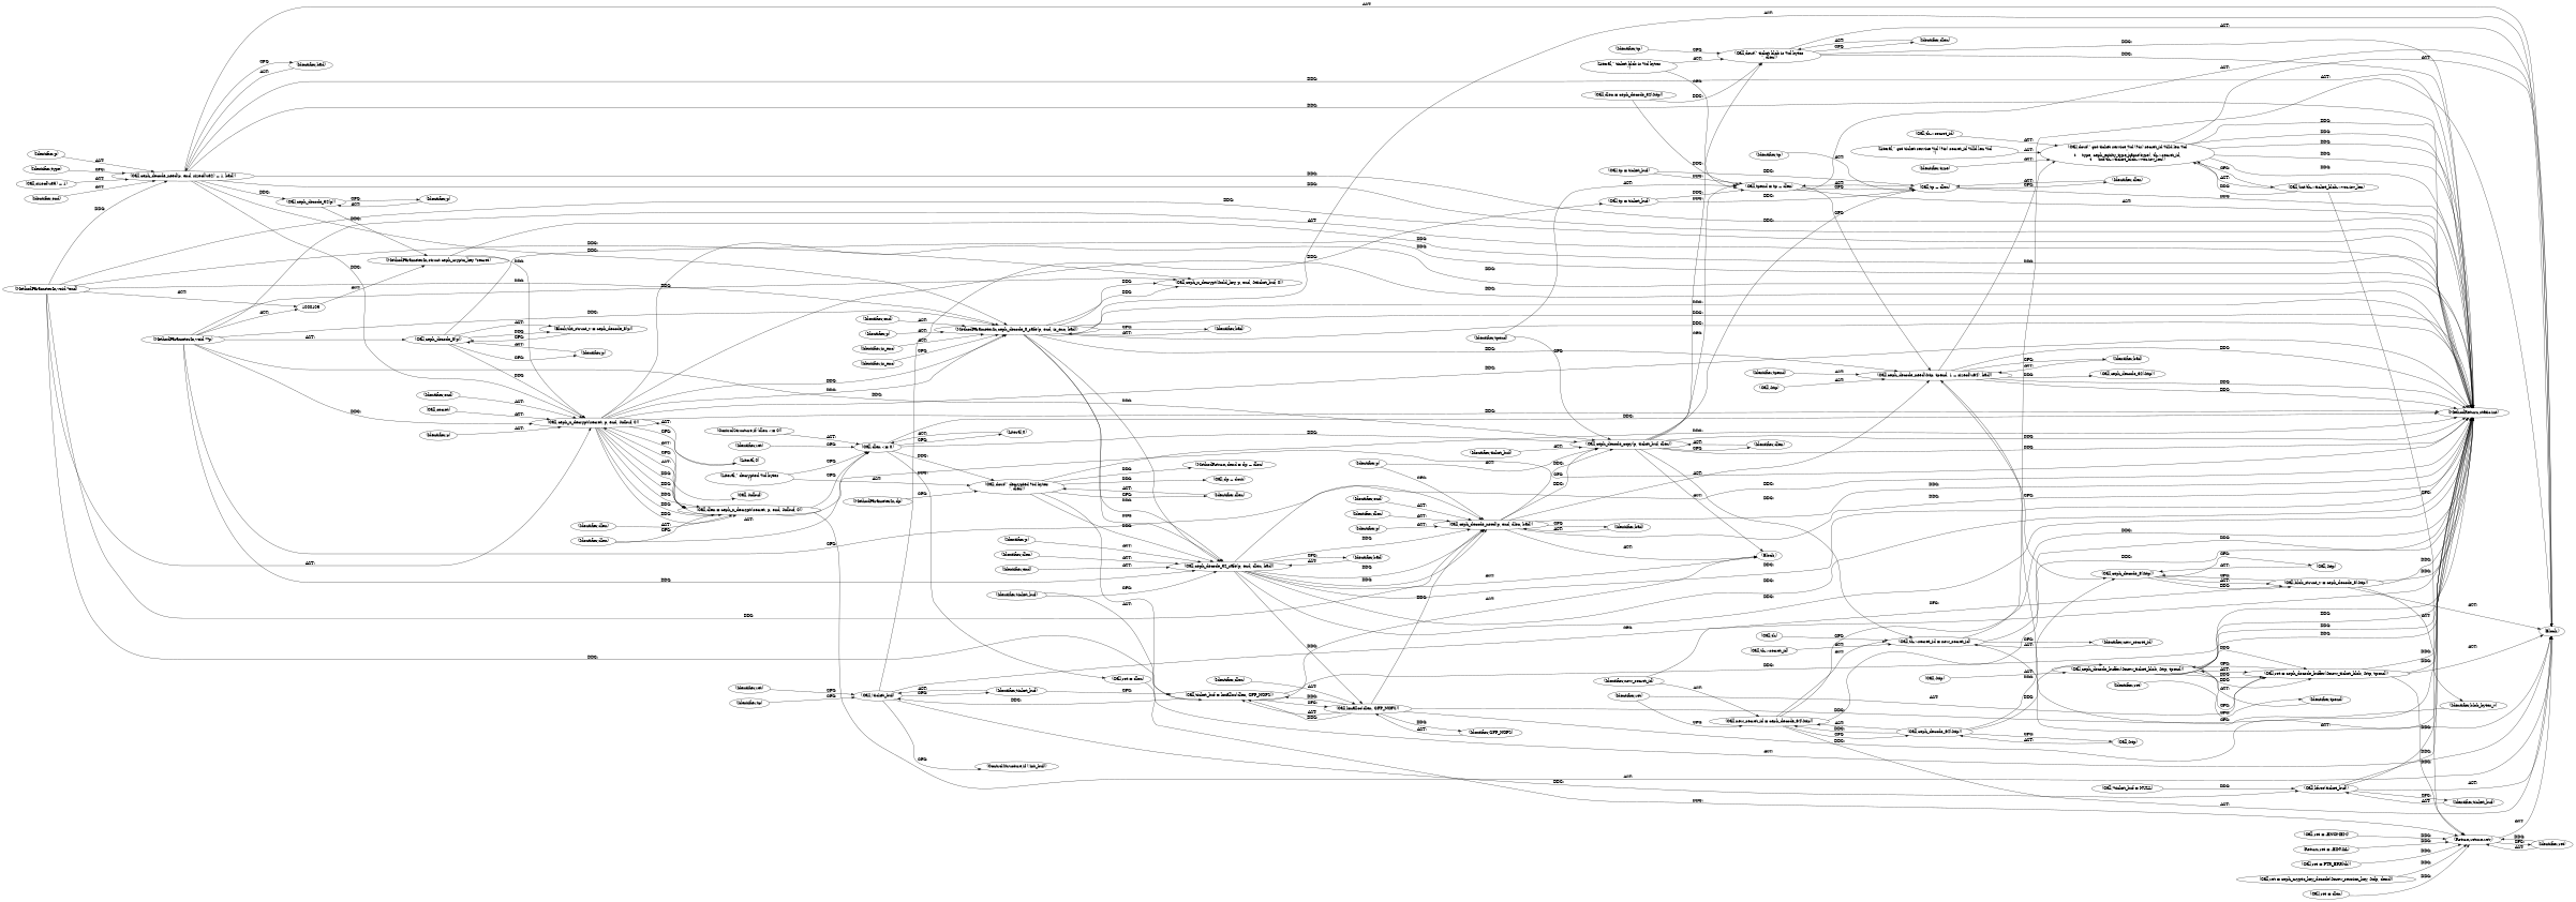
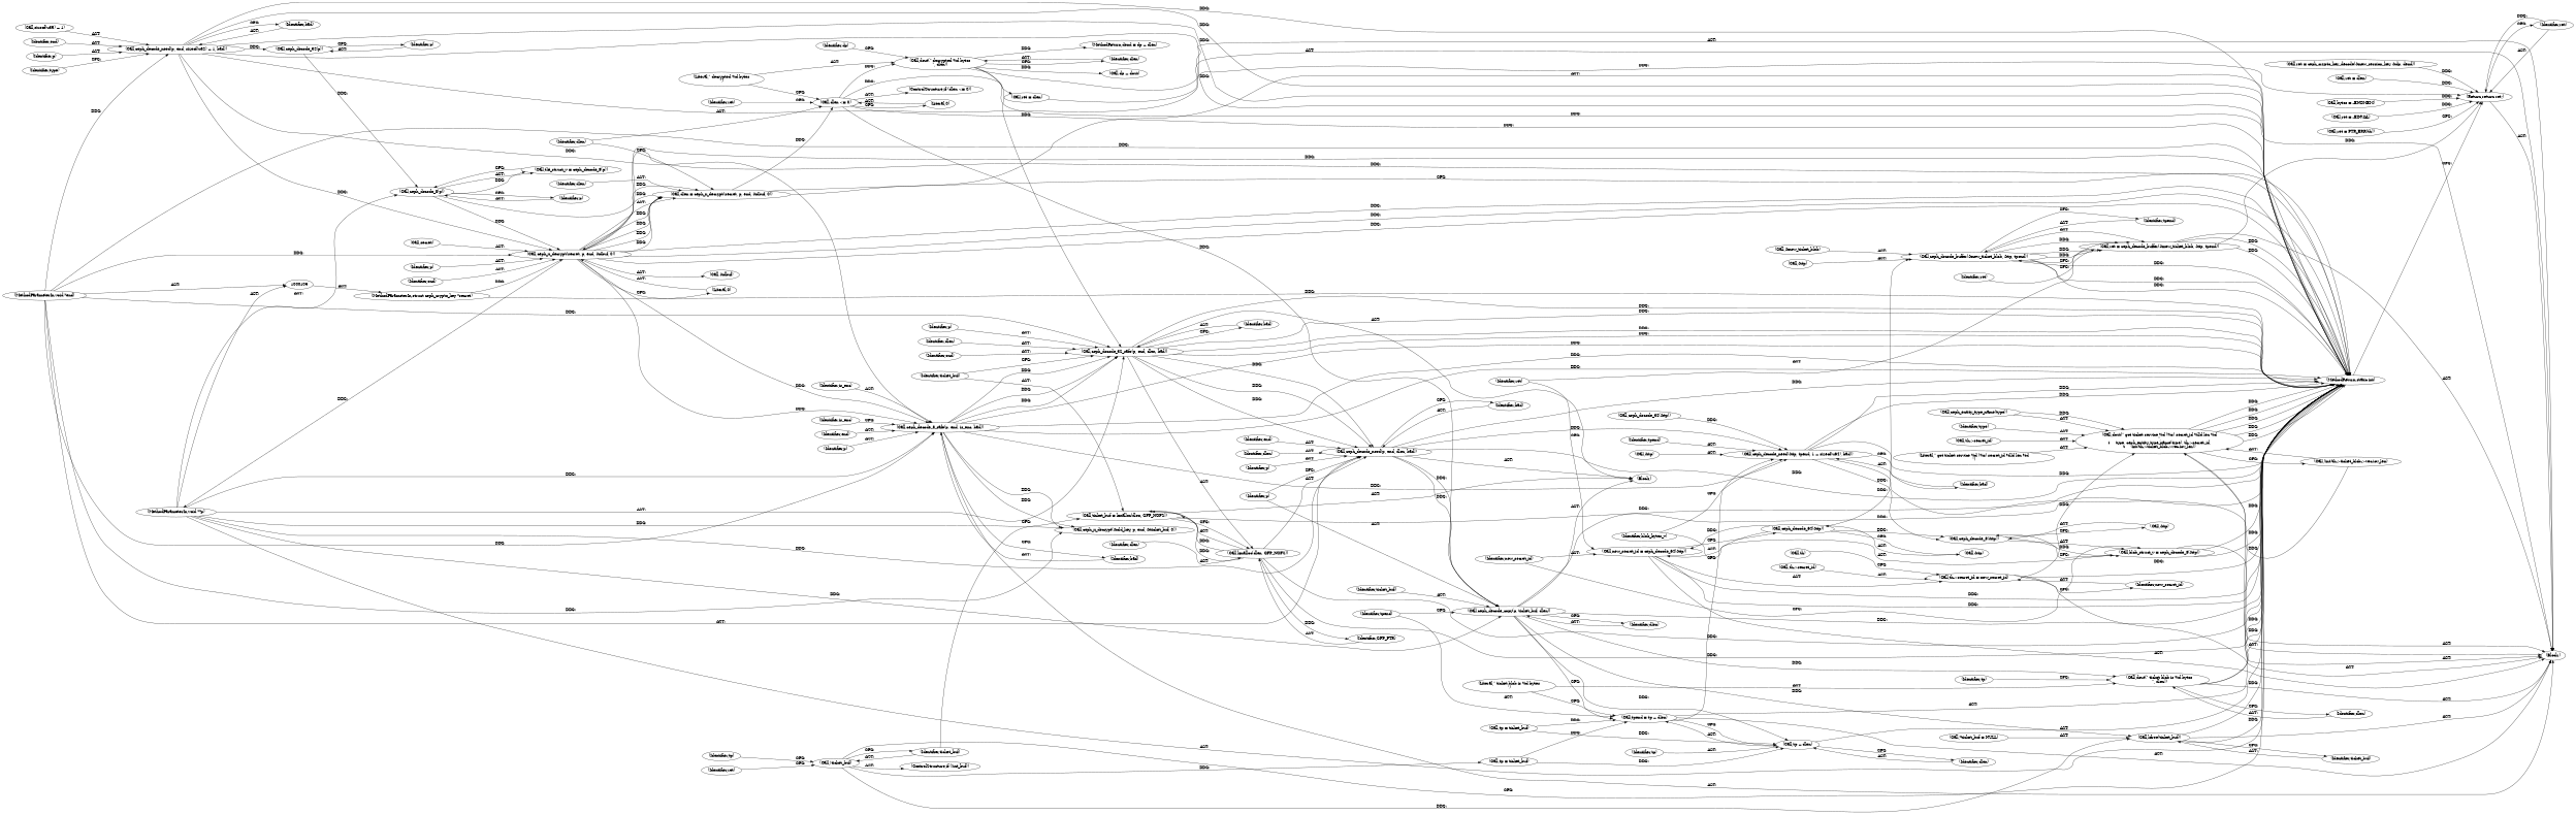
  digraph {
    rankdir=LR
    n1 [label="(Call,ceph_decode_copy(p, ticket_buf, dlen))"]
    n2 [label="(Call,tpend = tp + dlen)"]
    n3 [label="(Call,tp + dlen)"]
    n4 [label="(Call,dout(\" ticket blob is %d bytes\n\", dlen))"]
    n5 [label="(Call,kfree(ticket_buf))"]
    n6 [label="(Block,)"]
    n7 [label="(Identifier,dlen)"]
    n8 [label="(MethodReturn,static int)"]
    n9 [label="(Call,ceph_decode_need(&tp, tpend, 1 + sizeof(u64), bad))"]
    n10 [label="(Block,)"]
    n11 [label="(Identifier,dlen)"]
    n12 [label="(Identifier,dlen)"]
    n13 [label="(Identifier,ticket_buf)"]
    n14 [label="(Return,return ret;)"]
    n15 [label="(Call,ceph_decode_need(p, end, dlen, bad))"]
    n16 [label="(Identifier,bad)"]
    n17 [label="(Call,ceph_decode_8(&tp))"]
    n18 [label="(Identifier,bad)"]
    n19 [label="(Call,ceph_decode_32_safe(p, end, dlen, bad))"]
    n20 [label="(Call,kmalloc(dlen, GFP_NOFS))"]
    n21 [label="(Identifier,bad)"]
    n22 [label="(Call,ticket_buf = kmalloc(dlen, GFP_NOFS))"]
-   n23 [label="(Identifier,GFP_NOFS)"]
-   n24 [label="(MethodParameterIn,ceph_decode_8_safe(p, end, is_enc, bad))"]
+   n23 [label="(Identifier,GFP_PTR)"]
+   n24 [label="(Call,ceph_decode_8_safe(p, end, is_enc, bad))"]
    n25 [label="(Identifier,bad)"]
    n26 [label="(Call,ceph_x_decrypt(&old_key, p, end, &ticket_buf, 0))"]
    n27 [label="(Call,ceph_x_decrypt(secret, p, end, &dbuf, 0))"]
    n28 [label="(Call,dlen = ceph_x_decrypt(secret, p, end, &dbuf, 0))"]
    n29 [label="(Literal,0)"]
    n30 [label="(Call,&dbuf)"]
    n31 [label="(Call,dlen <= 0)"]
    n32 [label="(MethodParameterIn,struct ceph_crypto_key *secret)"]
    1000105
    n34 [label="(Call,ceph_decode_8(p))"]
-   n35 [label="(Block,tkt_struct_v = ceph_decode_8(p))"]
+   n35 [label="(Call,tkt_struct_v = ceph_decode_8(p))"]
    n36 [label="(Identifier,p)"]
    n37 [label="(Call,ceph_decode_32(p))"]
    n38 [label="(Identifier,p)"]
    n39 [label="(Call,ceph_decode_need(p, end, sizeof(u32) + 1, bad))"]
    n40 [label="(Identifier,bad)"]
    n41 [label="(MethodParameterIn,void **p)"]
    n42 [label="(MethodParameterIn,void *end)"]
    n43 [label="(Call,dout(\" decrypted %d bytes\n\", dlen))"]
    n44 [label="(Identifier,dlen)"]
    n45 [label="(MethodReturn,dend = dp + dlen)"]
    n46 [label="(Call,dp + dout)"]
    n47 [label="(ControlStructure,if (dlen <= 0))"]
    n48 [label="(Call,ret = dlen)"]
    n49 [label="(Literal,0)"]
    n50 [label="(Call,!ticket_buf)"]
    n51 [label="(Identifier,ticket_buf)"]
    n52 [label="(ControlStructure,if (!int_buf))"]
    n53 [label="(Call,tp = ticket_buf)"]
    n54 [label="(Call,blob_struct_v = ceph_decode_8(&tp))"]
    n55 [label="(Call,&tp)"]
    n56 [label="(Call,ceph_decode_buffer(&new_ticket_blob, &tp, tpend))"]
    n57 [label="(Call,ret = ceph_decode_buffer(&new_ticket_blob, &tp, tpend))"]
    n58 [label="(Identifier,tpend)"]
    n59 [label="(Call,ceph_decode_64(&tp))"]
    n60 [label="(Call,new_secret_id = ceph_decode_64(&tp))"]
    n61 [label="(Call,&tp)"]
    n62 [label="(Call,th->secret_id = new_secret_id)"]
    n63 [label="(Call,dout(\" got ticket service %d (%s) secret_id %lld len %d\n\",\n\t     type, ceph_entity_type_name(type), th->secret_id,\n\t     (int)th->ticket_blob->vec.iov_len))"]
    n64 [label="(Identifier,new_secret_id)"]
    n65 [label="(Call,(int)th->ticket_blob->vec.iov_len)"]
    n66 [label="(Identifier,ret)"]
    n67 [label="(Identifier,end)"]
    n68 [label="(Identifier,ret)"]
+   n69 [label="(Call,&new_ticket_blob)"]
    n70 [label="(Identifier,blob_bytes_v)"]
    n71 [label="(Call,tp = ticket_buf)"]
    n72 [label="(Call,secret)"]
    n73 [label="(Call,&tp)"]
    n74 [label="(Call,ceph_decode_32(&tp))"]
    n75 [label="(Identifier,type)"]
    n76 [label="(Identifier,p)"]
-   n77 [label="(Call,dlen = ceph_decode_32(&tp))"]
-   n78 [label="(MethodParameterIn,dp)"]
+   n78 [label="(Identifier,dp)"]
    n79 [label="(Call,th)"]
    n80 [label="(Identifier,end)"]
    n81 [label="(Call,ret = PTR_ERR(th))"]
    n82 [label="(Call,ret = ceph_crypto_key_decode(&new_session_key, &dp, dend))"]
    n83 [label="(Identifier,tpend)"]
    n84 [label="(Call,&tp)"]
    n85 [label="(Identifier,type)"]
    n86 [label="(Identifier,tpend)"]
    n87 [label="(Call,sizeof(u35) + 1)"]
    n88 [label="(Identifier,dlen)"]
    n89 [label="(Identifier,ret)"]
    n90 [label="(Literal,\" ticket blob is %d bytes\n\")"]
    n91 [label="(Identifier,ret)"]
    n92 [label="(Call,*ticket_buf = NULL)"]
    n93 [label="(Identifier,new_secret_id)"]
    n94 [label="(Identifier,tp)"]
    n95 [label="(Identifier,p)"]
    n96 [label="(Identifier,p)"]
    n97 [label="(Call,th->secret_id)"]
    n98 [label="(Call,ret = dlen)"]
-   n99 [label="(Call,ret = -ENOMEM)"]
+   n99 [label="(Call,bytes = -ENOMEM)"]
    n100 [label="(Identifier,p)"]
    n101 [label="(Identifier,ticket_buf)"]
    n102 [label="(Identifier,dlen)"]
    n103 [label="(Identifier,tp)"]
    n104 [label="(Identifier,tp)"]
    n105 [label="(Identifier,dlen)"]
    n106 [label="(Identifier,dlen)"]
    n107 [label="(Literal,\" decrypted %d bytes\n\")"]
    n108 [label="(Identifier,end)"]
+   n109 [label="(Call,ceph_entity_type_name(type))"]
    n110 [label="(Identifier,end)"]
    n111 [label="(Identifier,end)"]
    n112 [label="(Identifier,ticket_buf)"]
    n113 [label="(Identifier,p)"]
    n114 [label="(Identifier,is_enc)"]
    n115 [label="(Literal,\" got ticket service %d (%s) secret_id %lld len %d\n\")"]
    n116 [label="(Identifier,is_enc)"]
    n117 [label="(Identifier,dlen)"]
    n118 [label="(Identifier,p)"]
-   n119 [label="(Return,ret = -EINVAL)"]
+   n119 [label="(Call,ret = -EINVAL)"]
    n120 [label="(Identifier,ret)"]
    n121 [label="(Call,th->secret_id)"]
    n1 -> n2 [label="CFG: "]
    n1 -> n3 [label="DDG: "]
    n1 -> n4 [label="DDG: "]
-   n1 -> n62 [label="DDG: "]
+   n1 -> n5 [label="DDG: "]
    n1 -> n6 [label="AST: "]
    n1 -> n7 [label="CFG: "]
    n1 -> n8 [label="DDG: "]
    n1 -> n8 [label="DDG: "]
    n2 -> n3 [label="CFG: "]
    n2 -> n8 [label="AST: "]
    n2 -> n9 [label="CFG: "]
    n2 -> n10 [label="AST: "]
    n3 -> n2 [label="AST: "]
-   n3 -> n8 [label="DDG: "]
+   n3 -> n8 [label="AST: "]
    n3 -> n11 [label="CFG: "]
    n4 -> n8 [label="DDG: "]
    n4 -> n8 [label="DDG: "]
    n4 -> n10 [label="AST: "]
    n4 -> n12 [label="CFG: "]
    n5 -> n8 [label="DDG: "]
    n5 -> n8 [label="DDG: "]
    n5 -> n10 [label="AST: "]
    n5 -> n13 [label="CFG: "]
    n7 -> n1 [label="AST: "]
-   n65 -> n14 [label="CFG: "]
+   n8 -> n14 [label="CFG: "]
    n9 -> n8 [label="DDG: "]
    n9 -> n8 [label="DDG: "]
    n9 -> n8 [label="DDG: "]
    n9 -> n10 [label="AST: "]
-   n9 -> n17 [label="CFG: "]
+   n9 -> n17 [label="DDG: "]
    n9 -> n18 [label="CFG: "]
    n11 -> n3 [label="AST: "]
    n12 -> n4 [label="AST: "]
    n13 -> n5 [label="AST: "]
    n14 -> n10 [label="AST: "]
    n14 -> n66 [label="CFG: "]
    n15 -> n1 [label="DDG: "]
    n15 -> n1 [label="DDG: "]
    n15 -> n6 [label="AST: "]
    n15 -> n8 [label="DDG: "]
    n15 -> n8 [label="DDG: "]
-   n15 -> n9 [label="AST: "]
+   n15 -> n9 [label="DDG: "]
    n15 -> n16 [label="CFG: "]
    n16 -> n15 [label="AST: "]
    n17 -> n54 [label="AST: "]
    n17 -> n54 [label="DDG: "]
    n17 -> n55 [label="CFG: "]
    n18 -> n9 [label="AST: "]
    n19 -> n6 [label="AST: "]
    n19 -> n8 [label="DDG: "]
    n19 -> n8 [label="DDG: "]
    n19 -> n8 [label="DDG: "]
    n19 -> n8 [label="DDG: "]
    n19 -> n15 [label="DDG: "]
    n19 -> n15 [label="DDG: "]
    n19 -> n15 [label="DDG: "]
-   n19 -> n20 [label="DDG: "]
+   n19 -> n20 [label="AST: "]
    n19 -> n21 [label="CFG: "]
    n20 -> n8 [label="DDG: "]
    n20 -> n8 [label="DDG: "]
-   n20 -> n15 [label="DDG: "]
+   n20 -> n15 [label="AST: "]
    n20 -> n22 [label="AST: "]
    n20 -> n22 [label="DDG: "]
    n20 -> n22 [label="DDG: "]
    n20 -> n23 [label="DDG: "]
    n21 -> n19 [label="AST: "]
    n22 -> n6 [label="AST: "]
    n22 -> n8 [label="DDG: "]
    n22 -> n20 [label="CFG: "]
-   n22 -> n50 [label="DDG: "]
    n23 -> n20 [label="AST: "]
    n24 -> n8 [label="DDG: "]
    n24 -> n8 [label="DDG: "]
    n24 -> n8 [label="DDG: "]
    n24 -> n9 [label="DDG: "]
    n24 -> n10 [label="AST: "]
    n24 -> n19 [label="DDG: "]
    n24 -> n19 [label="DDG: "]
    n24 -> n19 [label="DDG: "]
    n24 -> n25 [label="CFG: "]
    n24 -> n26 [label="DDG: "]
    n24 -> n26 [label="DDG: "]
    n25 -> n24 [label="AST: "]
    n27 -> n8 [label="DDG: "]
    n27 -> n8 [label="DDG: "]
    n27 -> n8 [label="DDG: "]
    n27 -> n8 [label="DDG: "]
    n27 -> n24 [label="DDG: "]
    n27 -> n24 [label="DDG: "]
    n27 -> n28 [label="AST: "]
    n27 -> n28 [label="DDG: "]
    n27 -> n28 [label="DDG: "]
    n27 -> n28 [label="DDG: "]
    n27 -> n28 [label="DDG: "]
    n27 -> n28 [label="DDG: "]
    n27 -> n29 [label="CFG: "]
    n27 -> n30 [label="AST: "]
    n28 -> n8 [label="CFG: "]
    n28 -> n10 [label="AST: "]
-   n28 -> n27 [label="CFG: "]
-   n28 -> n31 [label="CFG: "]
+   n28 -> n27 [label="DDG: "]
+   n28 -> n31 [label="DDG: "]
    n29 -> n27 [label="AST: "]
    n31 -> n1 [label="DDG: "]
    n31 -> n8 [label="DDG: "]
    n31 -> n43 [label="DDG: "]
-   n47 -> n31 [label="AST: "]
+   n31 -> n47 [label="AST: "]
    n31 -> n48 [label="DDG: "]
    n31 -> n49 [label="CFG: "]
    n32 -> n8 [label="DDG: "]
    n32 -> n27 [label="DDG: "]
    1000105 -> n32 [label="AST: "]
    n34 -> n8 [label="DDG: "]
    n34 -> n27 [label="DDG: "]
    n34 -> n35 [label="AST: "]
    n34 -> n35 [label="DDG: "]
    n34 -> n36 [label="CFG: "]
    n35 -> n34 [label="CFG: "]
    n36 -> n34 [label="AST: "]
-   n37 -> n32 [label="DDG: "]
+   n37 -> n34 [label="DDG: "]
    n37 -> n38 [label="CFG: "]
    n38 -> n37 [label="AST: "]
    n39 -> n8 [label="DDG: "]
    n39 -> n8 [label="DDG: "]
    n39 -> n8 [label="DDG: "]
    n39 -> n8 [label="DDG: "]
    n39 -> n10 [label="AST: "]
    n39 -> n24 [label="DDG: "]
    n39 -> n27 [label="DDG: "]
    n39 -> n37 [label="DDG: "]
    n39 -> n40 [label="CFG: "]
    n40 -> n39 [label="AST: "]
    n41 -> n1 [label="DDG: "]
    n41 -> n8 [label="AST: "]
-   n41 -> n15 [label="CFG: "]
-   n41 -> n19 [label="DDG: "]
+   n41 -> n15 [label="DDG: "]
+   n41 -> n19 [label="AST: "]
    n41 -> n24 [label="DDG: "]
    n41 -> n26 [label="DDG: "]
-   n41 -> n27 [label="DDG: "]
+   n27 -> n41 [label="DDG: "]
    n41 -> 1000105 [label="AST: "]
    n41 -> n34 [label="AST: "]
    n42 -> n8 [label="DDG: "]
-   n42 -> n15 [label="DDG: "]
-   n42 -> n22 [label="DDG: "]
+   n42 -> n15 [label="AST: "]
+   n42 -> n19 [label="DDG: "]
    n42 -> n24 [label="DDG: "]
    n42 -> n26 [label="DDG: "]
-   n42 -> n27 [label="AST: "]
+   n42 -> n27 [label="DDG: "]
    n42 -> 1000105 [label="AST: "]
    n42 -> n39 [label="DDG: "]
    n43 -> n8 [label="DDG: "]
    n43 -> n10 [label="AST: "]
    n43 -> n19 [label="DDG: "]
    n43 -> n44 [label="CFG: "]
    n43 -> n45 [label="DDG: "]
    n43 -> n46 [label="DDG: "]
    n44 -> n43 [label="AST: "]
    n48 -> n14 [label="DDG: "]
    n49 -> n31 [label="AST: "]
    n50 -> n5 [label="DDG: "]
    n50 -> n8 [label="CFG: "]
    n50 -> n51 [label="CFG: "]
-   n50 -> n52 [label="CFG: "]
+   n50 -> n52 [label="AST: "]
    n50 -> n53 [label="DDG: "]
    n51 -> n22 [label="CFG: "]
    n51 -> n50 [label="AST: "]
    n53 -> n2 [label="DDG: "]
    n53 -> n3 [label="DDG: "]
    n54 -> n8 [label="DDG: "]
    n54 -> n8 [label="DDG: "]
    n54 -> n10 [label="AST: "]
    n54 -> n17 [label="CFG: "]
    n55 -> n17 [label="AST: "]
    n56 -> n8 [label="DDG: "]
    n56 -> n8 [label="DDG: "]
    n56 -> n8 [label="DDG: "]
    n56 -> n57 [label="AST: "]
    n56 -> n57 [label="DDG: "]
    n56 -> n57 [label="DDG: "]
    n56 -> n57 [label="DDG: "]
    n56 -> n58 [label="CFG: "]
    n57 -> n8 [label="DDG: "]
    n57 -> n8 [label="DDG: "]
    n57 -> n10 [label="AST: "]
    n57 -> n14 [label="DDG: "]
    n57 -> n56 [label="CFG: "]
    n58 -> n56 [label="AST: "]
    n59 -> n17 [label="DDG: "]
    n59 -> n56 [label="DDG: "]
    n59 -> n60 [label="AST: "]
    n59 -> n60 [label="DDG: "]
    n59 -> n61 [label="CFG: "]
    n60 -> n8 [label="DDG: "]
    n60 -> n8 [label="DDG: "]
    n60 -> n10 [label="AST: "]
    n60 -> n59 [label="CFG: "]
    n60 -> n62 [label="AST: "]
    n61 -> n59 [label="AST: "]
    n62 -> n8 [label="DDG: "]
    n62 -> n10 [label="AST: "]
    n62 -> n63 [label="DDG: "]
    n62 -> n64 [label="CFG: "]
    n63 -> n8 [label="DDG: "]
    n63 -> n8 [label="DDG: "]
    n63 -> n8 [label="DDG: "]
    n63 -> n8 [label="DDG: "]
    n63 -> n8 [label="DDG: "]
    n63 -> n10 [label="AST: "]
    n63 -> n65 [label="CFG: "]
    n64 -> n62 [label="AST: "]
    n65 -> n63 [label="AST: "]
    n65 -> n63 [label="DDG: "]
    n66 -> n14 [label="AST: "]
    n66 -> n14 [label="DDG: "]
    n67 -> n27 [label="AST: "]
    n68 -> n31 [label="CFG: "]
+   n69 -> n56 [label="AST: "]
    n70 -> n9 [label="CFG: "]
-   n54 -> n70 [label="AST: "]
+   n70 -> n54 [label="AST: "]
    n71 -> n2 [label="DDG: "]
    n71 -> n3 [label="DDG: "]
    n72 -> n27 [label="AST: "]
    n73 -> n56 [label="AST: "]
-   n9 -> n74 [label="DDG: "]
+   n74 -> n9 [label="DDG: "]
    n75 -> n39 [label="CFG: "]
    n76 -> n27 [label="AST: "]
-   n77 -> n2 [label="DDG: "]
-   n77 -> n4 [label="DDG: "]
    n78 -> n43 [label="CFG: "]
    n79 -> n62 [label="CFG: "]
    n80 -> n24 [label="AST: "]
-   n81 -> n14 [label="DDG: "]
+   n81 -> n14 [label="CFG: "]
    n82 -> n14 [label="DDG: "]
    n83 -> n9 [label="AST: "]
    n84 -> n9 [label="AST: "]
    n85 -> n63 [label="AST: "]
    n86 -> n1 [label="CFG: "]
    n86 -> n2 [label="AST: "]
    n87 -> n39 [label="AST: "]
    n88 -> n20 [label="AST: "]
    n89 -> n50 [label="CFG: "]
    n90 -> n2 [label="CFG: "]
    n90 -> n4 [label="AST: "]
    n91 -> n57 [label="AST: "]
    n91 -> n60 [label="CFG: "]
-   n92 -> n5 [label="DDG: "]
+   n92 -> n5 [label="AST: "]
    n93 -> n54 [label="CFG: "]
    n93 -> n60 [label="AST: "]
    n94 -> n4 [label="CFG: "]
    n95 -> n19 [label="AST: "]
    n96 -> n24 [label="AST: "]
    n97 -> n63 [label="AST: "]
    n98 -> n14 [label="DDG: "]
    n99 -> n14 [label="DDG: "]
    n100 -> n1 [label="AST: "]
    n100 -> n15 [label="CFG: "]
    n101 -> n19 [label="CFG: "]
    n101 -> n22 [label="AST: "]
    n102 -> n28 [label="CFG: "]
    n102 -> n31 [label="AST: "]
    n103 -> n3 [label="AST: "]
    n104 -> n50 [label="CFG: "]
    n105 -> n19 [label="AST: "]
    n106 -> n28 [label="AST: "]
    n107 -> n31 [label="CFG: "]
    n107 -> n43 [label="AST: "]
    n108 -> n19 [label="AST: "]
+   n109 -> n63 [label="AST: "]
+   n109 -> n63 [label="DDG: "]
    n110 -> n15 [label="AST: "]
    n111 -> n39 [label="AST: "]
    n112 -> n1 [label="AST: "]
    n113 -> n39 [label="AST: "]
    n114 -> n24 [label="AST: "]
    n115 -> n63 [label="AST: "]
    n116 -> n24 [label="CFG: "]
    n117 -> n15 [label="AST: "]
    n118 -> n15 [label="AST: "]
    n119 -> n14 [label="DDG: "]
    n120 -> n57 [label="CFG: "]
    n121 -> n62 [label="AST: "]
  }
